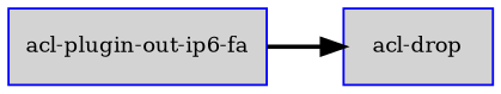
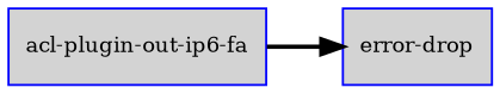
  digraph {
    rankdir=LR
    node [color=blue fillcolor=lightgray fontcolor=black fontsize=10 shape=box style=filled]
    "acl-plugin-out-ip6-fa"
-   "error-drop" [label="acl-drop"]
+   "error-drop"
    "acl-plugin-out-ip6-fa" -> "error-drop" [fontsize=8 style=bold]
  }
